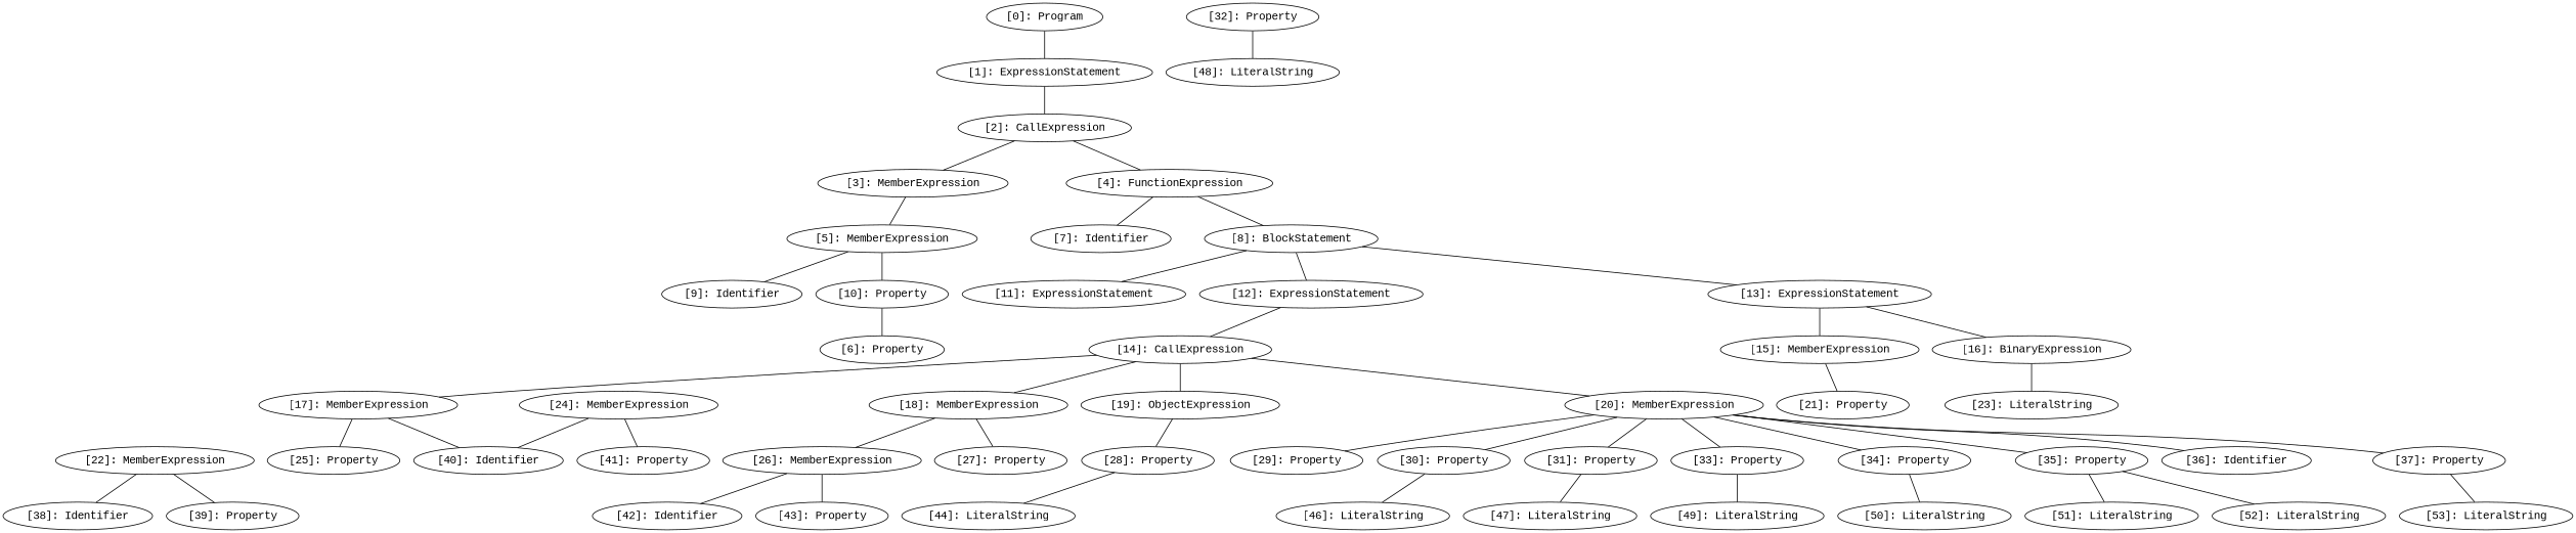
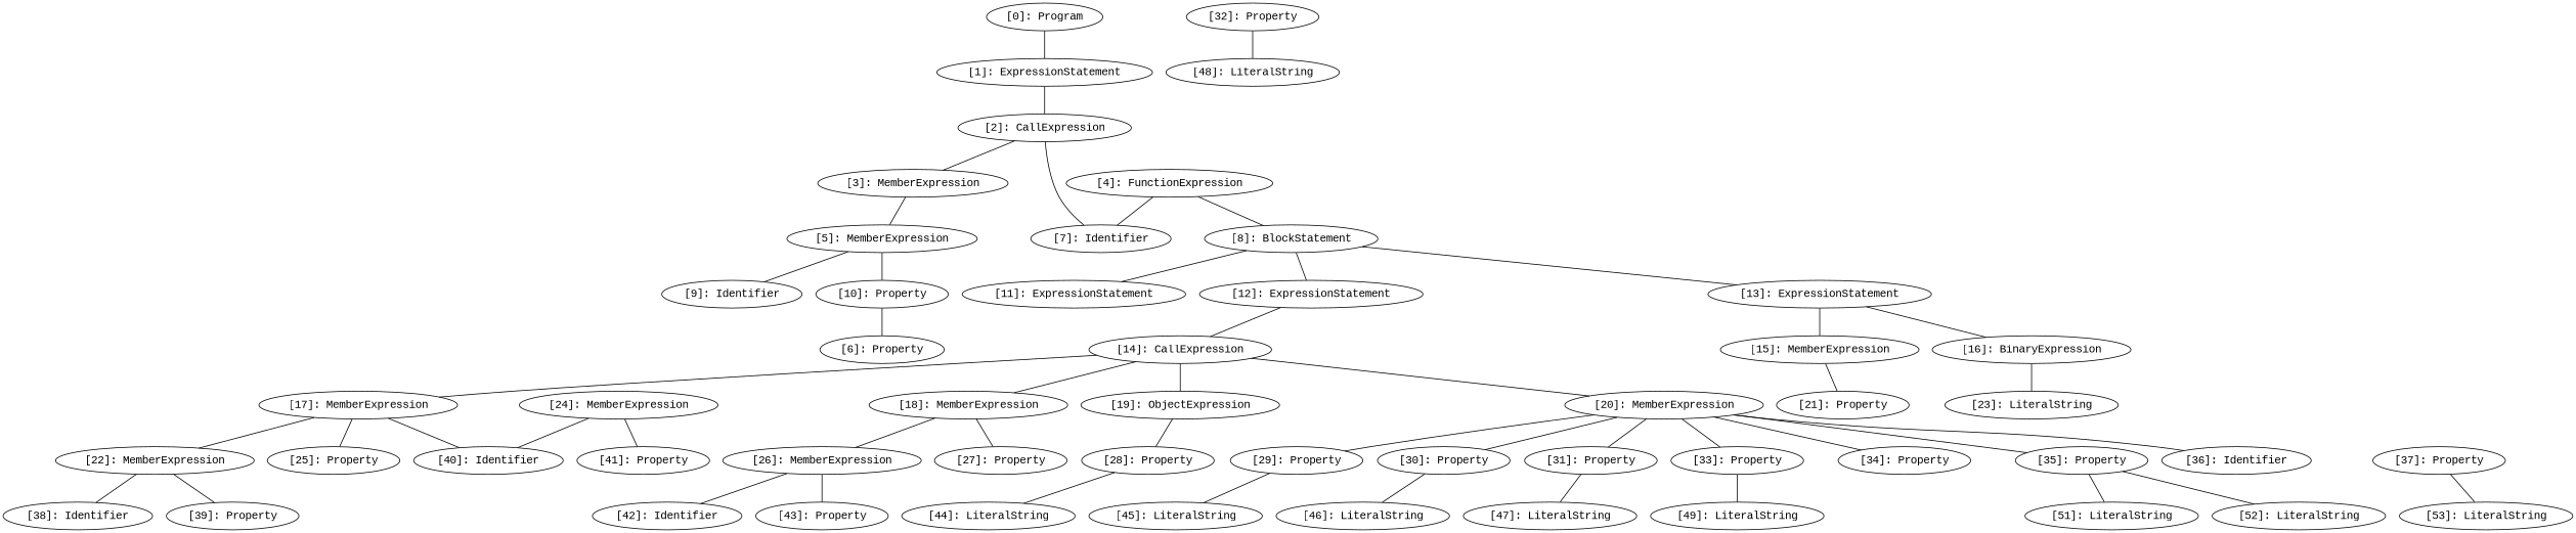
  graph {
    fontname="Liberation Mono"
    node [fontname="Liberation Mono"]
    edge [fontname="Liberation Mono"]
    n1 [label="[0]: Program"]
    n2 [label="[1]: ExpressionStatement"]
    n3 [label="[2]: CallExpression"]
    n4 [label="[3]: MemberExpression"]
    n5 [label="[4]: FunctionExpression"]
    n6 [label="[5]: MemberExpression"]
    n7 [label="[7]: Identifier"]
    n8 [label="[8]: BlockStatement"]
    n9 [label="[9]: Identifier"]
    n10 [label="[10]: Property"]
    n11 [label="[6]: Property"]
    n12 [label="[11]: ExpressionStatement"]
    n13 [label="[12]: ExpressionStatement"]
    n14 [label="[13]: ExpressionStatement"]
    n15 [label="[14]: CallExpression"]
    n16 [label="[15]: MemberExpression"]
    n17 [label="[16]: BinaryExpression"]
    n18 [label="[17]: MemberExpression"]
    n19 [label="[18]: MemberExpression"]
    n20 [label="[19]: ObjectExpression"]
    n21 [label="[20]: MemberExpression"]
    n22 [label="[21]: Property"]
    n23 [label="[23]: LiteralString"]
    n24 [label="[22]: MemberExpression"]
    n25 [label="[25]: Property"]
    n26 [label="[40]: Identifier"]
    n27 [label="[26]: MemberExpression"]
    n28 [label="[27]: Property"]
    n29 [label="[28]: Property"]
    n30 [label="[29]: Property"]
    n31 [label="[30]: Property"]
    n32 [label="[31]: Property"]
    n33 [label="[33]: Property"]
    n34 [label="[34]: Property"]
    n35 [label="[35]: Property"]
    n36 [label="[36]: Identifier"]
    n37 [label="[37]: Property"]
    n38 [label="[38]: Identifier"]
    n39 [label="[39]: Property"]
    n40 [label="[24]: MemberExpression"]
    n41 [label="[41]: Property"]
    n42 [label="[42]: Identifier"]
    n43 [label="[43]: Property"]
    n44 [label="[44]: LiteralString"]
+   n45 [label="[45]: LiteralString"]
    n46 [label="[46]: LiteralString"]
    n47 [label="[47]: LiteralString"]
    n48 [label="[32]: Property"]
    n49 [label="[48]: LiteralString"]
    n50 [label="[49]: LiteralString"]
-   n51 [label="[50]: LiteralString"]
    n52 [label="[51]: LiteralString"]
    n53 [label="[52]: LiteralString"]
    n54 [label="[53]: LiteralString"]
    n1 -- n2
    n2 -- n3
    n3 -- n4
-   n3 -- n5
+   n3 -- n7
    n4 -- n6
    n5 -- n7
    n5 -- n8
    n6 -- n9
    n6 -- n10
    n8 -- n12
    n8 -- n13
    n8 -- n14
    n10 -- n11
    n13 -- n15
    n14 -- n16
    n14 -- n17
    n15 -- n18
    n15 -- n19
    n15 -- n20
    n15 -- n21
    n16 -- n22
    n17 -- n23
+   n18 -- n24
    n18 -- n25
    n18 -- n26
    n19 -- n27
    n19 -- n28
    n20 -- n29
    n21 -- n30
    n21 -- n31
    n21 -- n32
    n21 -- n33
    n21 -- n34
    n21 -- n35
    n21 -- n36
-   n21 -- n37
    n24 -- n38
    n24 -- n39
    n27 -- n42
    n27 -- n43
    n29 -- n44
+   n30 -- n45
    n31 -- n46
    n32 -- n47
    n33 -- n50
-   n34 -- n51
    n35 -- n52
    n35 -- n53
    n37 -- n54
    n40 -- n26
    n40 -- n41
    n48 -- n49
  }
